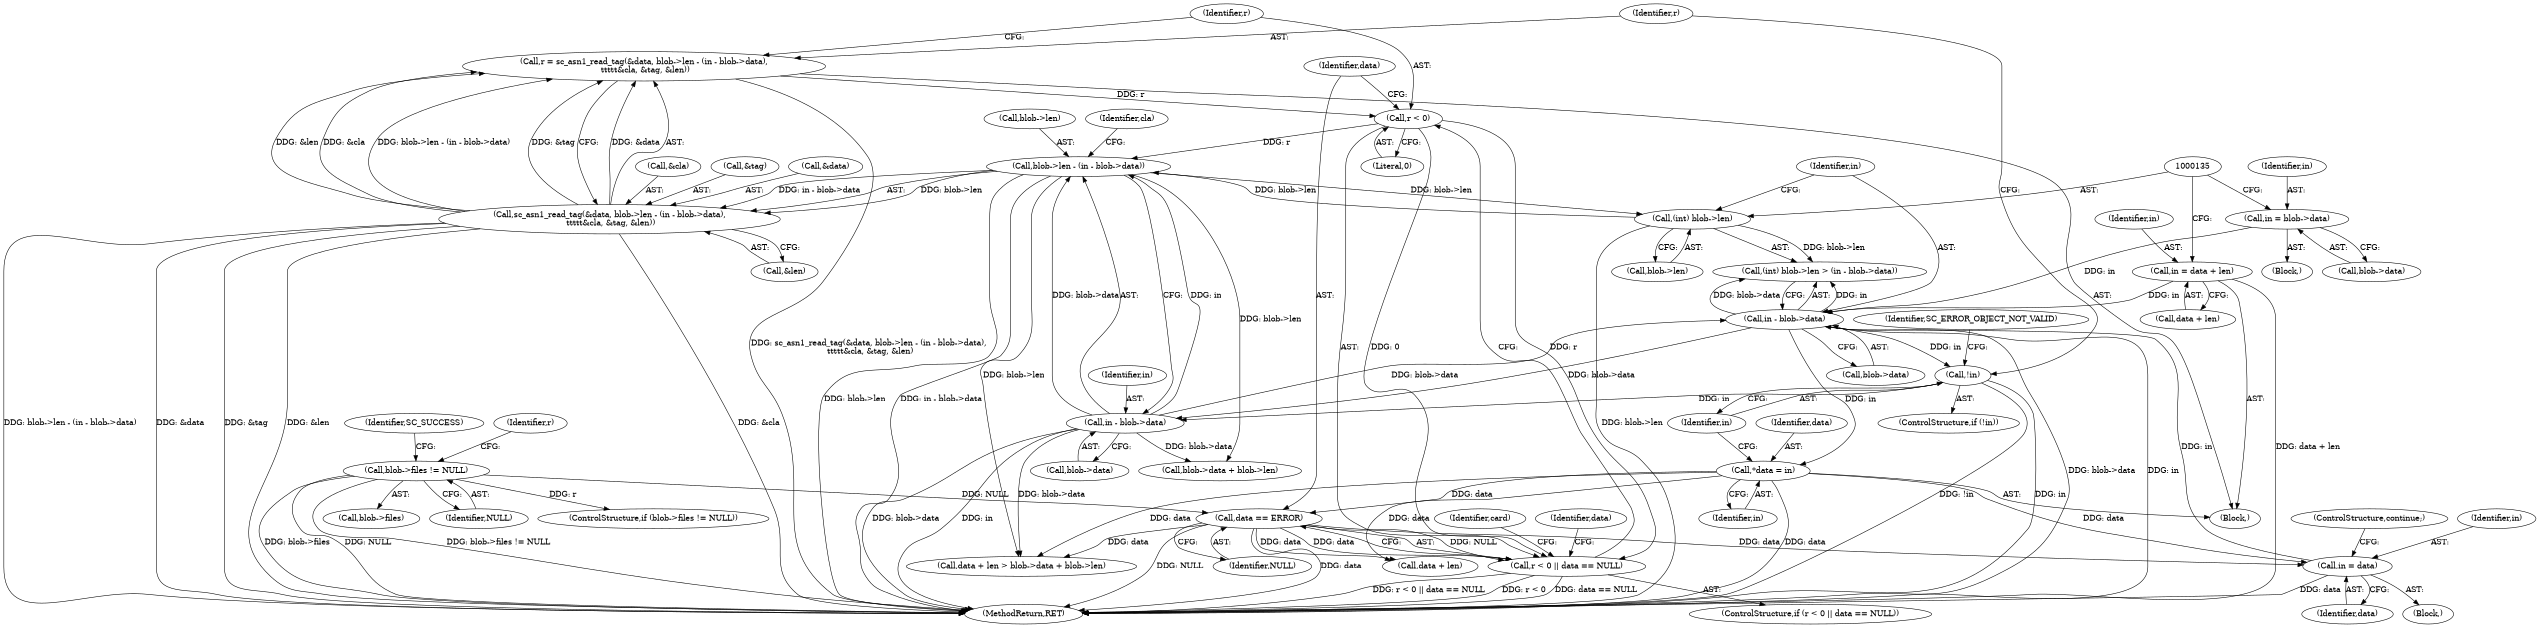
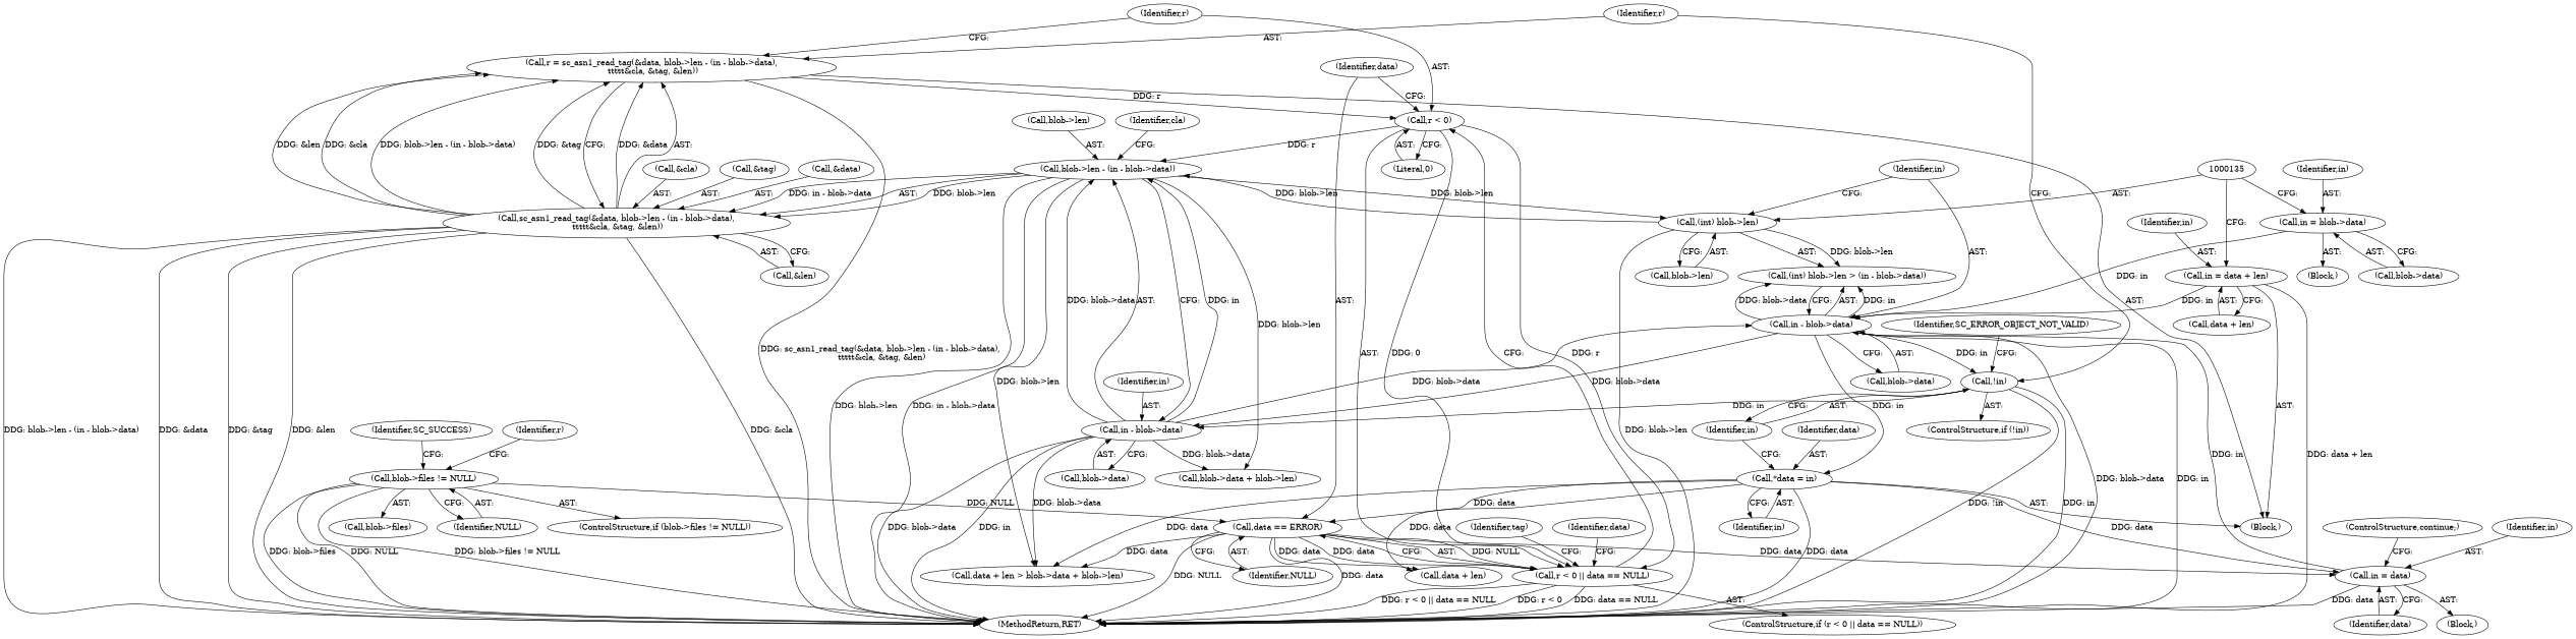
  digraph {
    n1 [label="(Call,r = sc_asn1_read_tag(&data, blob->len - (in - blob->data),\n \t\t\t\t\t&cla, &tag, &len))"]
    n2 [label="(Call,sc_asn1_read_tag(&data, blob->len - (in - blob->data),\n \t\t\t\t\t&cla, &tag, &len))"]
    n3 [label="(Call,r < 0)"]
    n4 [label="(MethodReturn,RET)"]
    n5 [label="(Block,)"]
    n6 [label="(Call,&len)"]
    n7 [label="(Call,blob->len - (in - blob->data))"]
    n8 [label="(Call,r < 0 || data == NULL)"]
    n9 [label="(Literal,0)"]
    n10 [label="(Call,(int) blob->len)"]
    n11 [label="(Call,in - blob->data)"]
    n12 [label="(Call,data + len > blob->data + blob->len)"]
    n13 [label="(Call,blob->data + blob->len)"]
    n14 [label="(Call,blob->len)"]
    n15 [label="(Call,(int) blob->len > (in - blob->data))"]
    n16 [label="(Call,in - blob->data)"]
    n17 [label="(Call,blob->data)"]
    n18 [label="(Call,!in)"]
    n19 [label="(Call,*data = in)"]
    n20 [label="(Call,blob->data)"]
    n21 [label="(Identifier,in)"]
    n22 [label="(ControlStructure,if (!in))"]
    n23 [label="(Call,in = data)"]
    n24 [label="(Call,data == ERROR)"]
    n25 [label="(Call,data + len)"]
    n26 [label="(Identifier,in)"]
    n27 [label="(Call,in = data + len)"]
    n28 [label="(Call,data + len)"]
    n29 [label="(Block,)"]
    n30 [label="(Identifier,data)"]
    n31 [label="(Identifier,NULL)"]
    n32 [label="(ControlStructure,if (r < 0 || data == NULL))"]
    n33 [label="(Call,blob->files != NULL)"]
    n34 [label="(ControlStructure,if (blob->files != NULL))"]
    n35 [label="(Identifier,NULL)"]
    n36 [label="(Call,blob->files)"]
    n37 [label="(Call,in = blob->data)"]
    n38 [label="(Call,blob->data)"]
    n39 [label="(Block,)"]
    n40 [label="(Identifier,in)"]
    n41 [label="(Identifier,data)"]
    n42 [label="(ControlStructure,continue;)"]
    n43 [label="(Call,&cla)"]
    n44 [label="(Call,&tag)"]
    n45 [label="(Call,&data)"]
    n46 [label="(Identifier,r)"]
    n47 [label="(Identifier,in)"]
    n48 [label="(Identifier,data)"]
    n49 [label="(Identifier,r)"]
    n50 [label="(Identifier,cla)"]
    n51 [label="(Identifier,in)"]
    n52 [label="(Call,blob->len)"]
    n53 [label="(Identifier,in)"]
    n54 [label="(Identifier,SC_ERROR_OBJECT_NOT_VALID)"]
-   n55 [label="(Identifier,card)"]
+   n55 [label="(Identifier,tag)"]
    n56 [label="(Identifier,r)"]
    n57 [label="(Identifier,in)"]
    n58 [label="(Identifier,SC_SUCCESS)"]
    n59 [label="(Identifier,data)"]
    1000135
    n1 -> n2 [label="CFG: "]
    n1 -> n3 [label="DDG: r"]
    n1 -> n4 [label="DDG: sc_asn1_read_tag(&data, blob->len - (in - blob->data),\n \t\t\t\t\t&cla, &tag, &len)"]
    n1 -> n5 [label="AST: "]
    n2 -> n1 [label="AST: "]
    n2 -> n1 [label="DDG: &cla"]
    n2 -> n1 [label="DDG: blob->len - (in - blob->data)"]
    n2 -> n1 [label="DDG: &data"]
    n2 -> n1 [label="DDG: &tag"]
    n2 -> n1 [label="DDG: &len"]
    n2 -> n4 [label="DDG: &len"]
    n2 -> n4 [label="DDG: &cla"]
    n2 -> n4 [label="DDG: blob->len - (in - blob->data)"]
    n2 -> n4 [label="DDG: &data"]
    n2 -> n4 [label="DDG: &tag"]
    n2 -> n6 [label="CFG: "]
    n3 -> n7 [label="DDG: r"]
    n3 -> n8 [label="AST: "]
    n3 -> n8 [label="DDG: r"]
    n3 -> n8 [label="DDG: 0"]
    n3 -> n9 [label="CFG: "]
    n6 -> n2 [label="AST: "]
    n7 -> n2 [label="AST: "]
    n7 -> n2 [label="DDG: blob->len"]
    n7 -> n2 [label="DDG: in - blob->data"]
    n7 -> n4 [label="DDG: blob->len"]
    n7 -> n4 [label="DDG: in - blob->data"]
    n7 -> n10 [label="DDG: blob->len"]
    n7 -> n11 [label="CFG: "]
    n7 -> n12 [label="DDG: blob->len"]
    n7 -> n13 [label="DDG: blob->len"]
    n8 -> n3 [label="CFG: "]
    n8 -> n4 [label="DDG: r < 0 || data == NULL"]
    n8 -> n4 [label="DDG: r < 0"]
    n8 -> n4 [label="DDG: data == NULL"]
    n8 -> n24 [label="CFG: "]
    n8 -> n32 [label="AST: "]
    n9 -> n3 [label="AST: "]
    n10 -> n4 [label="DDG: blob->len"]
    n10 -> n7 [label="DDG: blob->len"]
    n10 -> n14 [label="CFG: "]
    n10 -> n15 [label="AST: "]
    n10 -> n15 [label="DDG: blob->len"]
    n11 -> n4 [label="DDG: in"]
    n11 -> n4 [label="DDG: blob->data"]
    n11 -> n7 [label="AST: "]
    n11 -> n7 [label="DDG: in"]
    n11 -> n7 [label="DDG: blob->data"]
    n11 -> n12 [label="DDG: blob->data"]
    n11 -> n13 [label="DDG: blob->data"]
    n11 -> n16 [label="DDG: blob->data"]
    n11 -> n17 [label="CFG: "]
    n14 -> n10 [label="AST: "]
    n15 -> n16 [label="CFG: "]
    n16 -> n4 [label="DDG: blob->data"]
    n16 -> n4 [label="DDG: in"]
    n16 -> n11 [label="DDG: blob->data"]
    n16 -> n15 [label="AST: "]
    n16 -> n15 [label="DDG: in"]
    n16 -> n15 [label="DDG: blob->data"]
    n16 -> n18 [label="DDG: in"]
    n16 -> n19 [label="DDG: in"]
    n16 -> n20 [label="CFG: "]
    n17 -> n11 [label="AST: "]
    n18 -> n4 [label="DDG: !in"]
    n18 -> n4 [label="DDG: in"]
    n18 -> n11 [label="DDG: in"]
    n18 -> n21 [label="CFG: "]
    n18 -> n22 [label="AST: "]
    n19 -> n4 [label="DDG: data"]
    n19 -> n5 [label="AST: "]
    n19 -> n12 [label="DDG: data"]
    n19 -> n23 [label="DDG: data"]
    n19 -> n24 [label="DDG: data"]
    n19 -> n25 [label="DDG: data"]
    n19 -> n26 [label="CFG: "]
    n20 -> n16 [label="AST: "]
    n21 -> n18 [label="AST: "]
    n21 -> n19 [label="CFG: "]
    n23 -> n4 [label="DDG: data"]
    n23 -> n16 [label="DDG: in"]
    n23 -> n29 [label="AST: "]
    n23 -> n30 [label="CFG: "]
    n24 -> n4 [label="DDG: NULL"]
    n24 -> n4 [label="DDG: data"]
    n24 -> n8 [label="AST: "]
    n24 -> n8 [label="DDG: data"]
    n24 -> n8 [label="DDG: NULL"]
    n24 -> n12 [label="DDG: data"]
    n24 -> n23 [label="DDG: data"]
    n24 -> n25 [label="DDG: data"]
    n24 -> n31 [label="CFG: "]
    n26 -> n19 [label="AST: "]
    n27 -> n4 [label="DDG: data + len"]
    n27 -> n5 [label="AST: "]
    n27 -> n16 [label="DDG: in"]
    n27 -> n28 [label="CFG: "]
    n28 -> n27 [label="AST: "]
    n30 -> n23 [label="AST: "]
    n31 -> n24 [label="AST: "]
    n33 -> n4 [label="DDG: NULL"]
    n33 -> n4 [label="DDG: blob->files != NULL"]
    n33 -> n4 [label="DDG: blob->files"]
    n33 -> n24 [label="DDG: NULL"]
-   n33 -> n34 [label="DDG: r"]
+   n33 -> n34 [label="AST: "]
    n33 -> n35 [label="CFG: "]
    n33 -> n36 [label="AST: "]
    n35 -> n33 [label="AST: "]
    n37 -> n16 [label="DDG: in"]
    n37 -> n38 [label="CFG: "]
    n37 -> n39 [label="AST: "]
    n38 -> n37 [label="AST: "]
    n40 -> n10 [label="CFG: "]
    n40 -> n16 [label="AST: "]
    n41 -> n8 [label="CFG: "]
    n42 -> n23 [label="CFG: "]
    n43 -> n2 [label="AST: "]
    n44 -> n2 [label="AST: "]
    n45 -> n2 [label="AST: "]
    n46 -> n1 [label="CFG: "]
    n46 -> n3 [label="AST: "]
    n47 -> n37 [label="AST: "]
    n48 -> n3 [label="CFG: "]
    n48 -> n24 [label="AST: "]
    n49 -> n1 [label="AST: "]
    n49 -> n18 [label="CFG: "]
    n50 -> n7 [label="CFG: "]
    n51 -> n27 [label="AST: "]
    n52 -> n7 [label="AST: "]
    n53 -> n23 [label="AST: "]
    n54 -> n18 [label="CFG: "]
    n55 -> n8 [label="CFG: "]
    n56 -> n33 [label="CFG: "]
    n57 -> n11 [label="AST: "]
    n58 -> n33 [label="CFG: "]
    n59 -> n19 [label="AST: "]
    1000135 -> n10 [label="AST: "]
    1000135 -> n27 [label="CFG: "]
    1000135 -> n37 [label="CFG: "]
  }
